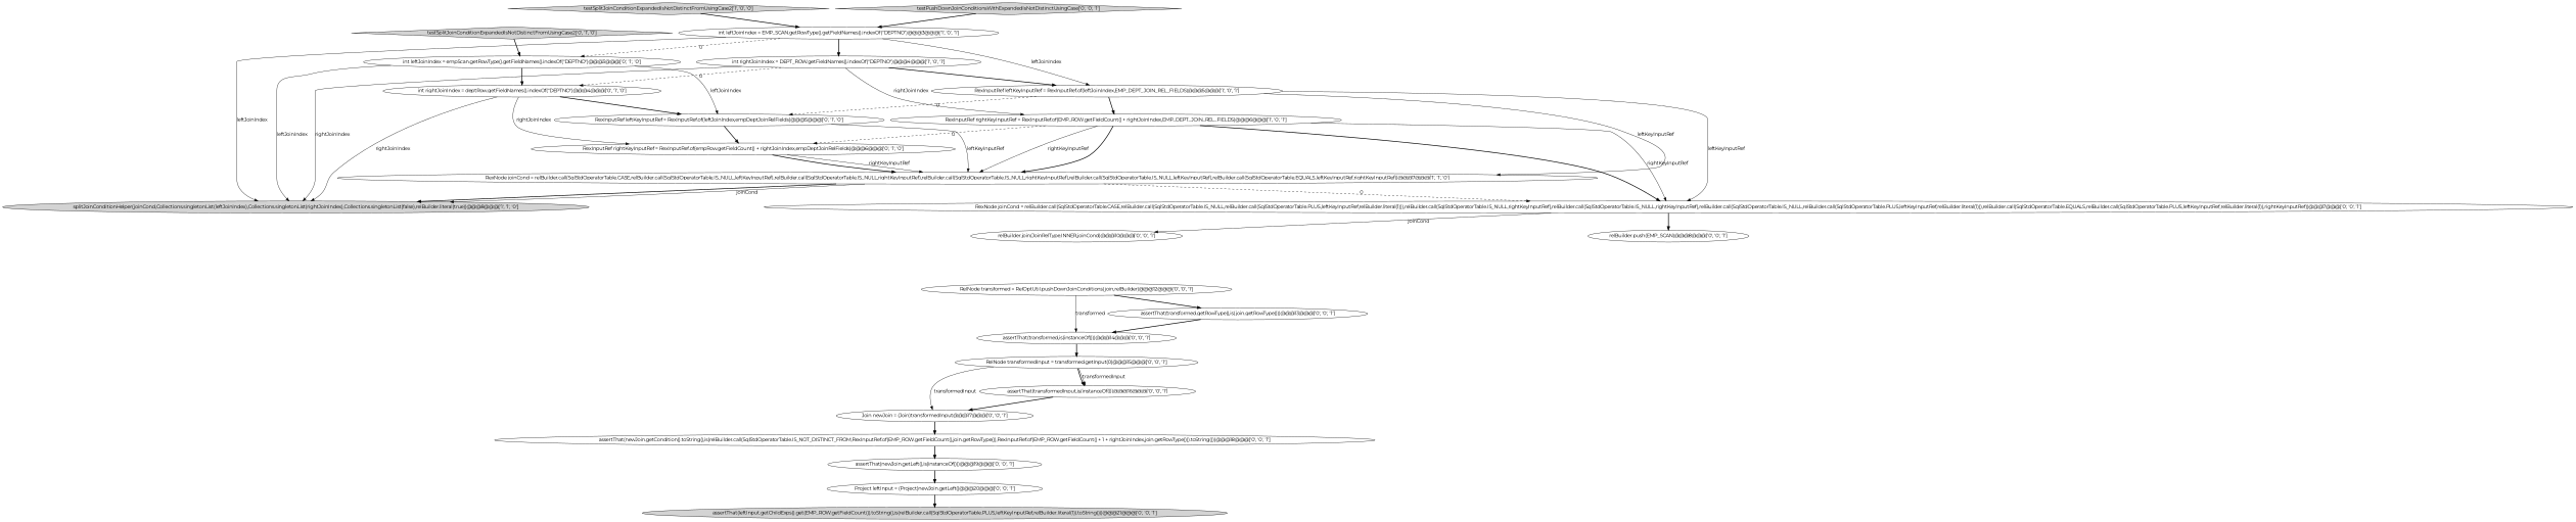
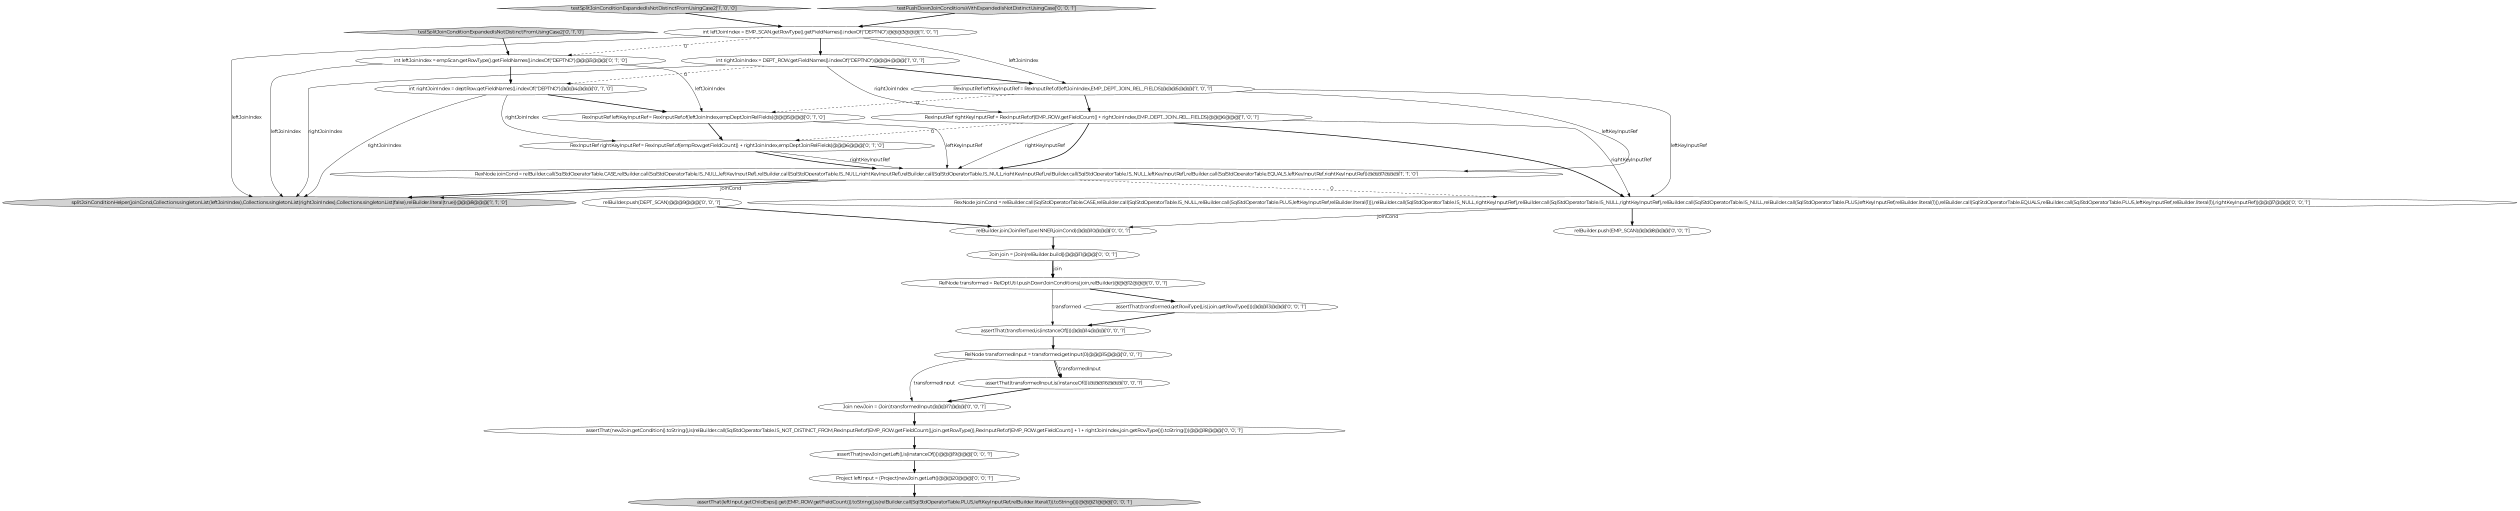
  digraph {
    fontname=Montserrat
    node [fillcolor=white fontname=Montserrat shape=ellipse style=filled]
    edge [fontname=Montserrat style=bold]
    n1 [label="RelNode transformed = RelOptUtil.pushDownJoinConditions(join,relBuilder)@@@12@@@['0', '0', '1']"]
    n2 [label="assertThat(transformed,is(instanceOf()))@@@14@@@['0', '0', '1']"]
    n3 [label="assertThat(transformed.getRowType(),is(join.getRowType()))@@@13@@@['0', '0', '1']"]
    n4 [label="RelNode transformedInput = transformed.getInput(0)@@@15@@@['0', '0', '1']"]
+   n5 [label="Join join = (Join)relBuilder.build()@@@11@@@['0', '0', '1']"]
    n6 [label="RexNode joinCond = relBuilder.call(SqlStdOperatorTable.CASE,relBuilder.call(SqlStdOperatorTable.IS_NULL,relBuilder.call(SqlStdOperatorTable.PLUS,leftKeyInputRef,relBuilder.literal(1))),relBuilder.call(SqlStdOperatorTable.IS_NULL,rightKeyInputRef),relBuilder.call(SqlStdOperatorTable.IS_NULL,rightKeyInputRef),relBuilder.call(SqlStdOperatorTable.IS_NULL,relBuilder.call(SqlStdOperatorTable.PLUS,leftKeyInputRef,relBuilder.literal(1))),relBuilder.call(SqlStdOperatorTable.EQUALS,relBuilder.call(SqlStdOperatorTable.PLUS,leftKeyInputRef,relBuilder.literal(1)),rightKeyInputRef))@@@7@@@['0', '0', '1']"]
    n7 [label="relBuilder.join(JoinRelType.INNER,joinCond)@@@10@@@['0', '0', '1']"]
    n8 [label="relBuilder.push(EMP_SCAN)@@@8@@@['0', '0', '1']"]
    n9 [label="int leftJoinIndex = empScan.getRowType().getFieldNames().indexOf(\"DEPTNO\")@@@3@@@['0', '1', '0']"]
    n10 [label="int rightJoinIndex = deptRow.getFieldNames().indexOf(\"DEPTNO\")@@@4@@@['0', '1', '0']"]
    n11 [fillcolor=lightgray label="splitJoinConditionHelper(joinCond,Collections.singletonList(leftJoinIndex),Collections.singletonList(rightJoinIndex),Collections.singletonList(false),relBuilder.literal(true))@@@8@@@['1', '1', '0']"]
    n12 [label="RexInputRef leftKeyInputRef = RexInputRef.of(leftJoinIndex,empDeptJoinRelFields)@@@5@@@['0', '1', '0']"]
    n13 [label="RexInputRef rightKeyInputRef = RexInputRef.of(empRow.getFieldCount() + rightJoinIndex,empDeptJoinRelFields)@@@6@@@['0', '1', '0']"]
    n14 [label="RexNode joinCond = relBuilder.call(SqlStdOperatorTable.CASE,relBuilder.call(SqlStdOperatorTable.IS_NULL,leftKeyInputRef),relBuilder.call(SqlStdOperatorTable.IS_NULL,rightKeyInputRef),relBuilder.call(SqlStdOperatorTable.IS_NULL,rightKeyInputRef),relBuilder.call(SqlStdOperatorTable.IS_NULL,leftKeyInputRef),relBuilder.call(SqlStdOperatorTable.EQUALS,leftKeyInputRef,rightKeyInputRef))@@@7@@@['1', '1', '0']"]
    n15 [fillcolor=lightgray label="testSplitJoinConditionExpandedIsNotDistinctFromUsingCase2['1', '0', '0']" shape=diamond]
    n16 [label="int leftJoinIndex = EMP_SCAN.getRowType().getFieldNames().indexOf(\"DEPTNO\")@@@3@@@['1', '0', '1']"]
    n17 [label="int rightJoinIndex = DEPT_ROW.getFieldNames().indexOf(\"DEPTNO\")@@@4@@@['1', '0', '1']"]
    n18 [label="RexInputRef leftKeyInputRef = RexInputRef.of(leftJoinIndex,EMP_DEPT_JOIN_REL_FIELDS)@@@5@@@['1', '0', '1']"]
    n19 [label="Join newJoin = (Join)transformedInput@@@17@@@['0', '0', '1']"]
    n20 [label="assertThat(transformedInput,is(instanceOf()))@@@16@@@['0', '0', '1']"]
    n21 [fillcolor=lightgray label="assertThat(leftInput.getChildExps().get(EMP_ROW.getFieldCount()).toString(),is(relBuilder.call(SqlStdOperatorTable.PLUS,leftKeyInputRef,relBuilder.literal(1)).toString()))@@@21@@@['0', '0', '1']"]
    n22 [fillcolor=lightgray label="testSplitJoinConditionExpandedIsNotDistinctFromUsingCase2['0', '1', '0']" shape=diamond]
    n23 [label="assertThat(newJoin.getCondition().toString(),is(relBuilder.call(SqlStdOperatorTable.IS_NOT_DISTINCT_FROM,RexInputRef.of(EMP_ROW.getFieldCount(),join.getRowType()),RexInputRef.of(EMP_ROW.getFieldCount() + 1 + rightJoinIndex,join.getRowType())).toString()))@@@18@@@['0', '0', '1']"]
    n24 [label="assertThat(newJoin.getLeft(),is(instanceOf()))@@@19@@@['0', '0', '1']"]
    n25 [label="Project leftInput = (Project)newJoin.getLeft()@@@20@@@['0', '0', '1']"]
    n26 [label="RexInputRef rightKeyInputRef = RexInputRef.of(EMP_ROW.getFieldCount() + rightJoinIndex,EMP_DEPT_JOIN_REL_FIELDS)@@@6@@@['1', '0', '1']"]
    n27 [fillcolor=lightgray label="testPushDownJoinConditionsWithExpandedIsNotDistinctUsingCase['0', '0', '1']" shape=diamond]
+   n28 [label="relBuilder.push(DEPT_SCAN)@@@9@@@['0', '0', '1']"]
    n1 -> n2 [label=transformed style=solid]
    n1 -> n3
    n2 -> n4
    n3 -> n2
    n4 -> n19 [label=transformedInput style=solid]
    n4 -> n20
    n4 -> n20 [label=transformedInput style=solid]
+   n5 -> n1
+   n5 -> n1 [label=join style=solid]
    n6 -> n7 [label=joinCond style=solid]
    n6 -> n8
+   n7 -> n5
    n9 -> n10
    n9 -> n11 [label=leftJoinIndex style=solid]
    n9 -> n12 [label=leftJoinIndex style=solid]
    n10 -> n11 [label=rightJoinIndex style=solid]
    n10 -> n12
    n10 -> n13 [label=rightJoinIndex style=solid]
    n12 -> n13
    n12 -> n14 [label=leftKeyInputRef style=solid]
    n13 -> n14 [label=rightKeyInputRef style=solid]
    n13 -> n14
    n14 -> n6 [label=0 style=dashed]
    n14 -> n11
    n14 -> n11 [label=joinCond style=solid]
    n15 -> n16
    n16 -> n9 [label=0 style=dashed]
    n16 -> n11 [label=leftJoinIndex style=solid]
    n16 -> n17
    n16 -> n18 [label=leftJoinIndex style=solid]
    n17 -> n10 [label=0 style=dashed]
    n17 -> n11 [label=rightJoinIndex style=solid]
    n17 -> n18
    n17 -> n26 [label=rightJoinIndex style=solid]
    n18 -> n6 [label=leftKeyInputRef style=solid]
    n18 -> n12 [label=0 style=dashed]
    n18 -> n14 [label=leftKeyInputRef style=solid]
    n18 -> n26
    n19 -> n23
    n20 -> n19
    n22 -> n9
    n23 -> n24
    n24 -> n25
    n25 -> n21
    n26 -> n6 [label=rightKeyInputRef style=solid]
    n26 -> n6
    n26 -> n13 [label=0 style=dashed]
    n26 -> n14
    n26 -> n14 [label=rightKeyInputRef style=solid]
    n27 -> n16
+   n28 -> n7
  }
